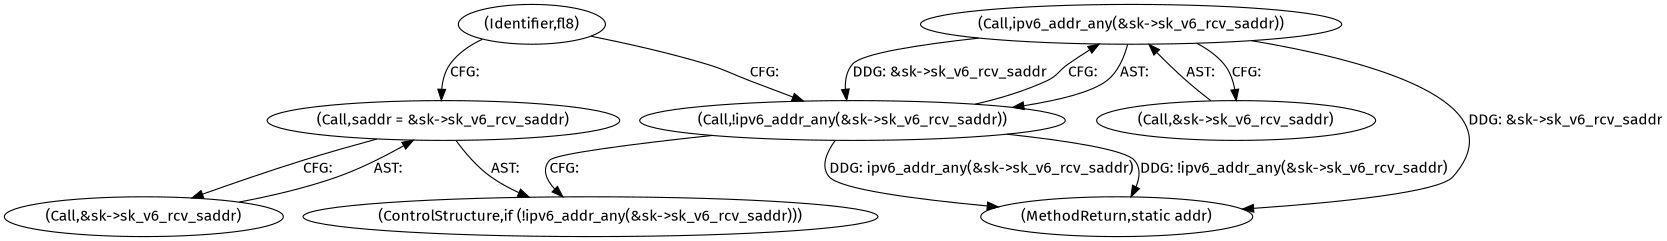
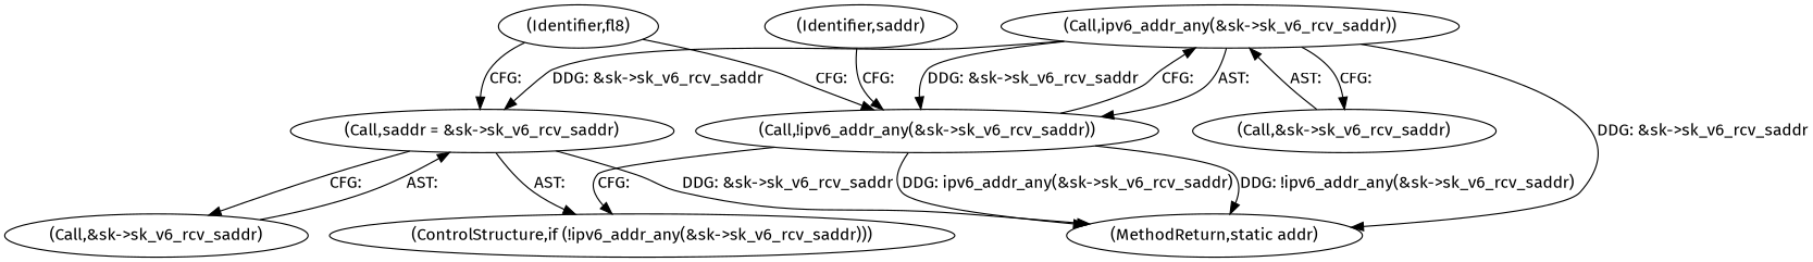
  digraph {
    fontname="Fira Sans"
    node [fontname="Fira Sans"]
    edge [fontname="Fira Sans"]
    n1 [label="(Call,ipv6_addr_any(&sk->sk_v6_rcv_saddr))"]
    n2 [label="(Call,!ipv6_addr_any(&sk->sk_v6_rcv_saddr))"]
    n3 [label="(Call,saddr = &sk->sk_v6_rcv_saddr)"]
    n4 [label="(MethodReturn,static addr)"]
    n5 [label="(Call,&sk->sk_v6_rcv_saddr)"]
    n6 [label="(ControlStructure,if (!ipv6_addr_any(&sk->sk_v6_rcv_saddr)))"]
    n7 [label="(Call,&sk->sk_v6_rcv_saddr)"]
    n8 [label="(Identifier,fl8)"]
+   n9 [label="(Identifier,saddr)"]
    n1 -> n2 [label="AST: "]
    n1 -> n2 [label="DDG: &sk->sk_v6_rcv_saddr"]
+   n1 -> n3 [label="DDG: &sk->sk_v6_rcv_saddr"]
    n1 -> n4 [label="DDG: &sk->sk_v6_rcv_saddr"]
    n1 -> n5 [label="CFG: "]
    n2 -> n1 [label="CFG: "]
    n2 -> n4 [label="DDG: ipv6_addr_any(&sk->sk_v6_rcv_saddr)"]
    n2 -> n4 [label="DDG: !ipv6_addr_any(&sk->sk_v6_rcv_saddr)"]
    n2 -> n6 [label="CFG: "]
+   n3 -> n4 [label="DDG: &sk->sk_v6_rcv_saddr"]
    n3 -> n6 [label="AST: "]
    n3 -> n7 [label="CFG: "]
    n5 -> n1 [label="AST: "]
    n7 -> n3 [label="AST: "]
    n8 -> n2 [label="CFG: "]
    n8 -> n3 [label="CFG: "]
+   n9 -> n2 [label="CFG: "]
  }
